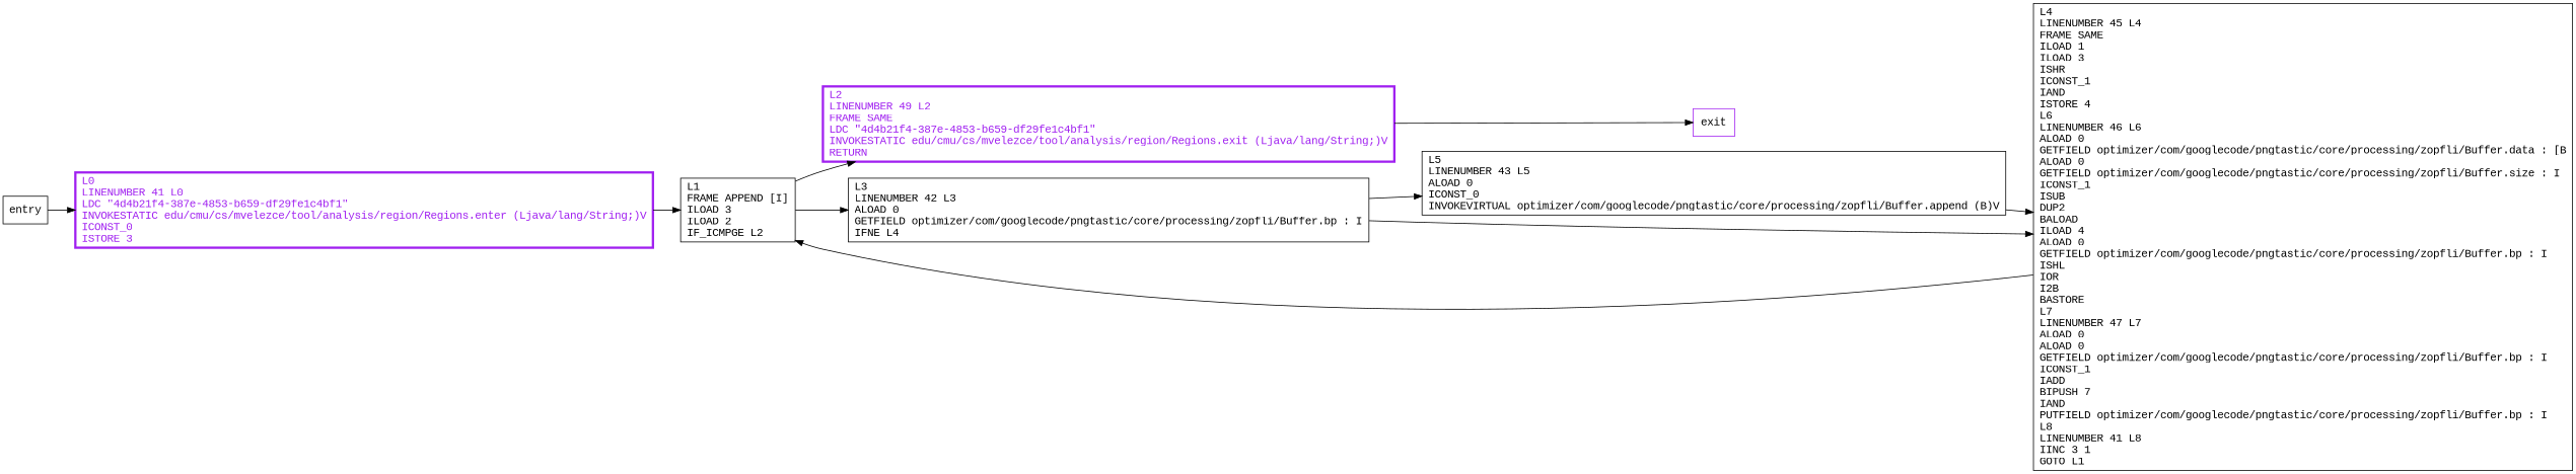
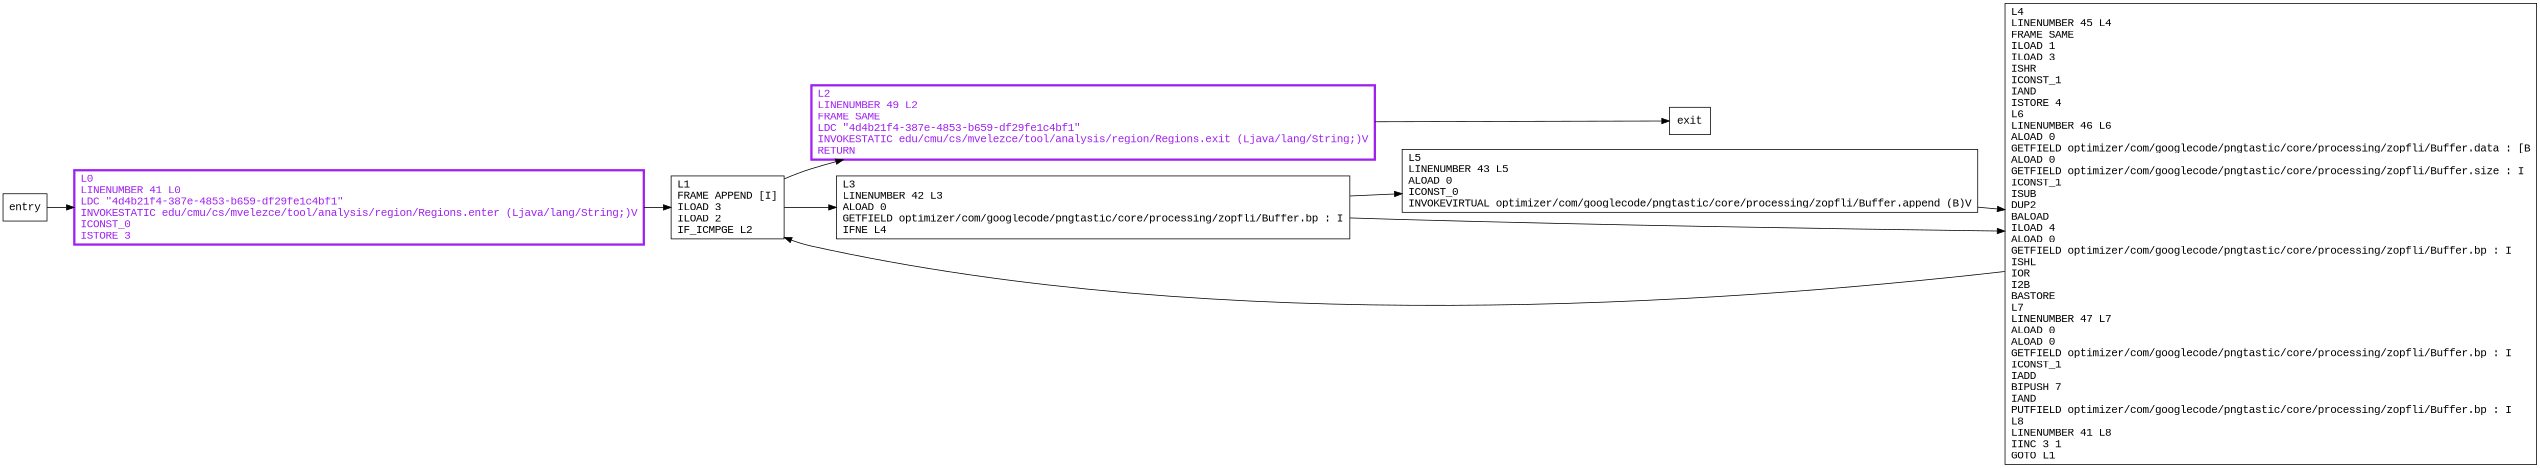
  digraph {
    rankdir=LR
    fontname="Liberation Mono"
    node [shape=record fontname="Liberation Mono"]
    edge [fontname="Liberation Mono"]
    n1 [color=purple fontcolor=purple label="L0\lLINENUMBER 41 L0\lLDC \"4d4b21f4-387e-4853-b659-df29fe1c4bf1\"\lINVOKESTATIC edu/cmu/cs/mvelezce/tool/analysis/region/Regions.enter (Ljava/lang/String;)V\lICONST_0\lISTORE 3\l" penwidth=3]
    n2 [label="L1\lFRAME APPEND [I]\lILOAD 3\lILOAD 2\lIF_ICMPGE L2\l"]
    n3 [color=purple fontcolor=purple label="L2\lLINENUMBER 49 L2\lFRAME SAME\lLDC \"4d4b21f4-387e-4853-b659-df29fe1c4bf1\"\lINVOKESTATIC edu/cmu/cs/mvelezce/tool/analysis/region/Regions.exit (Ljava/lang/String;)V\lRETURN\l" penwidth=3]
-   exit [color=purple]
+   exit
    n5 [label="L3\lLINENUMBER 42 L3\lALOAD 0\lGETFIELD optimizer/com/googlecode/pngtastic/core/processing/zopfli/Buffer.bp : I\lIFNE L4\l"]
    n6 [label="L5\lLINENUMBER 43 L5\lALOAD 0\lICONST_0\lINVOKEVIRTUAL optimizer/com/googlecode/pngtastic/core/processing/zopfli/Buffer.append (B)V\l"]
    n7 [label="L4\lLINENUMBER 45 L4\lFRAME SAME\lILOAD 1\lILOAD 3\lISHR\lICONST_1\lIAND\lISTORE 4\lL6\lLINENUMBER 46 L6\lALOAD 0\lGETFIELD optimizer/com/googlecode/pngtastic/core/processing/zopfli/Buffer.data : [B\lALOAD 0\lGETFIELD optimizer/com/googlecode/pngtastic/core/processing/zopfli/Buffer.size : I\lICONST_1\lISUB\lDUP2\lBALOAD\lILOAD 4\lALOAD 0\lGETFIELD optimizer/com/googlecode/pngtastic/core/processing/zopfli/Buffer.bp : I\lISHL\lIOR\lI2B\lBASTORE\lL7\lLINENUMBER 47 L7\lALOAD 0\lALOAD 0\lGETFIELD optimizer/com/googlecode/pngtastic/core/processing/zopfli/Buffer.bp : I\lICONST_1\lIADD\lBIPUSH 7\lIAND\lPUTFIELD optimizer/com/googlecode/pngtastic/core/processing/zopfli/Buffer.bp : I\lL8\lLINENUMBER 41 L8\lIINC 3 1\lGOTO L1\l"]
    entry
    n1 -> n2
    n2 -> n3
    n2 -> n5
    n3 -> exit
    n5 -> n6
    n5 -> n7
    n6 -> n7
    n7 -> n2
    entry -> n1
  }
